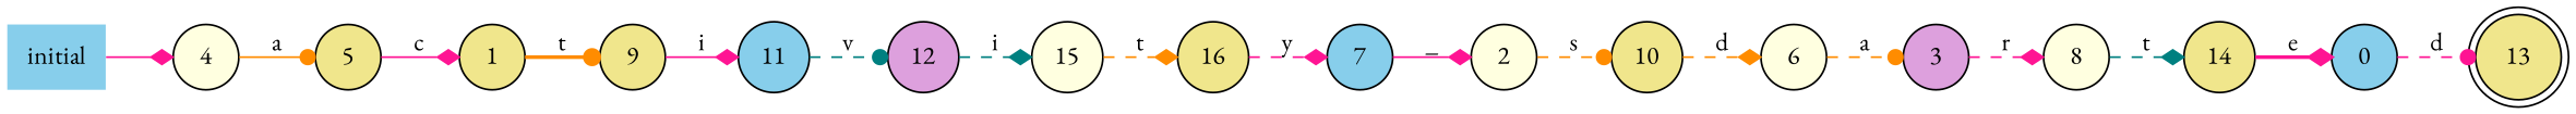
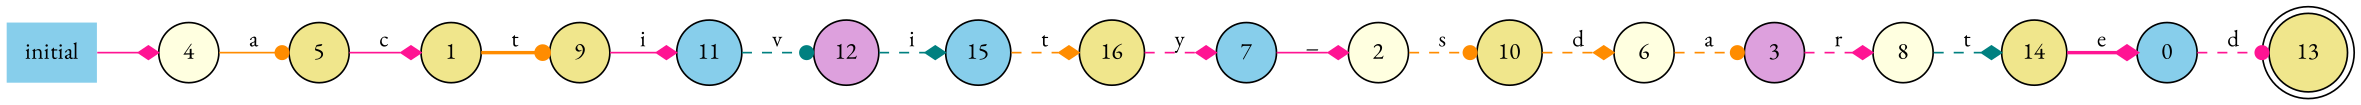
  digraph {
    fontname="EB Garamond"
    rankdir=LR
    node [fillcolor=khaki fontname="EB Garamond" shape=circle style=filled]
    edge [arrowhead=diamond color=deeppink fontname="EB Garamond" style=dashed]
    0 [fillcolor=skyblue]
    13 [shape=doublecircle]
    1
    9
    11 [fillcolor=skyblue]
    12 [fillcolor=plum]
    2 [fillcolor=lightyellow]
    10
    6 [fillcolor=lightyellow]
    3 [fillcolor=plum]
    8 [fillcolor=lightyellow]
    14
    4 [fillcolor=lightyellow]
    5
    initial [fillcolor=skyblue shape=plaintext]
    7 [fillcolor=skyblue]
-   15 [fillcolor=lightyellow]
+   15 [fillcolor=skyblue]
    16
    0 -> 13 [arrowhead=dot label=d]
    1 -> 9 [arrowhead=dot color=darkorange label=t style=bold]
    9 -> 11 [label=i style=solid]
    11 -> 12 [arrowhead=dot color=teal label=v]
    12 -> 15 [color=teal label=i]
    2 -> 10 [arrowhead=dot color=darkorange label=s]
    10 -> 6 [color=darkorange label=d]
    6 -> 3 [arrowhead=dot color=darkorange label=a]
    3 -> 8 [label=r]
    8 -> 14 [color=teal label=t]
    14 -> 0 [label=e style=bold]
    4 -> 5 [arrowhead=dot color=darkorange label=a style=solid]
    5 -> 1 [label=c style=solid]
    initial -> 4 [style=solid]
    7 -> 2 [label=_ style=solid]
    15 -> 16 [color=darkorange label=t]
    16 -> 7 [label=y]
  }
